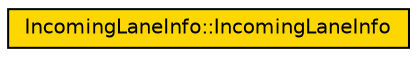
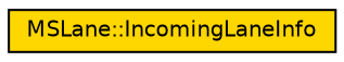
  digraph {
    rankdir=TB
-   n1 [color=black fillcolor=gold fontname=Helvetica fontsize=10 height=0.2 label="IncomingLaneInfo::IncomingLaneInfo" shape=record style=filled width=0.4]
+   n1 [color=black fillcolor=gold fontname=Helvetica fontsize=10 height=0.2 label="MSLane::IncomingLaneInfo" shape=record style=filled width=0.4]
  }
